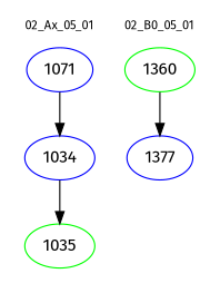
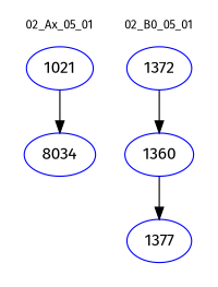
  digraph {
    fontname="Fira Sans"
    node [color=blue fontname="Fira Sans"]
    edge [color=black fontname="Fira Sans"]
-   n1 [label=1034]
-   n2 [label=1071]
-   n3 [color=green label=1035]
-   n5 [color=green label=1360]
+   n1 [label=8034]
+   n2 [label=1021]
+   n4 [label=1372]
+   n5 [label=1360]
    n6 [label=1377]
    subgraph cluster_1 {
      color=white
      fontsize=10
      label="02_Ax_05_01"
      n1
      n2
-     n3
    }
    subgraph cluster_2 {
      color=white
      fontsize=10
      label="02_B0_05_01"
+     n4
      n5
      n6
    }
-   n1 -> n3
    n2 -> n1
+   n4 -> n5
    n5 -> n6
  }
